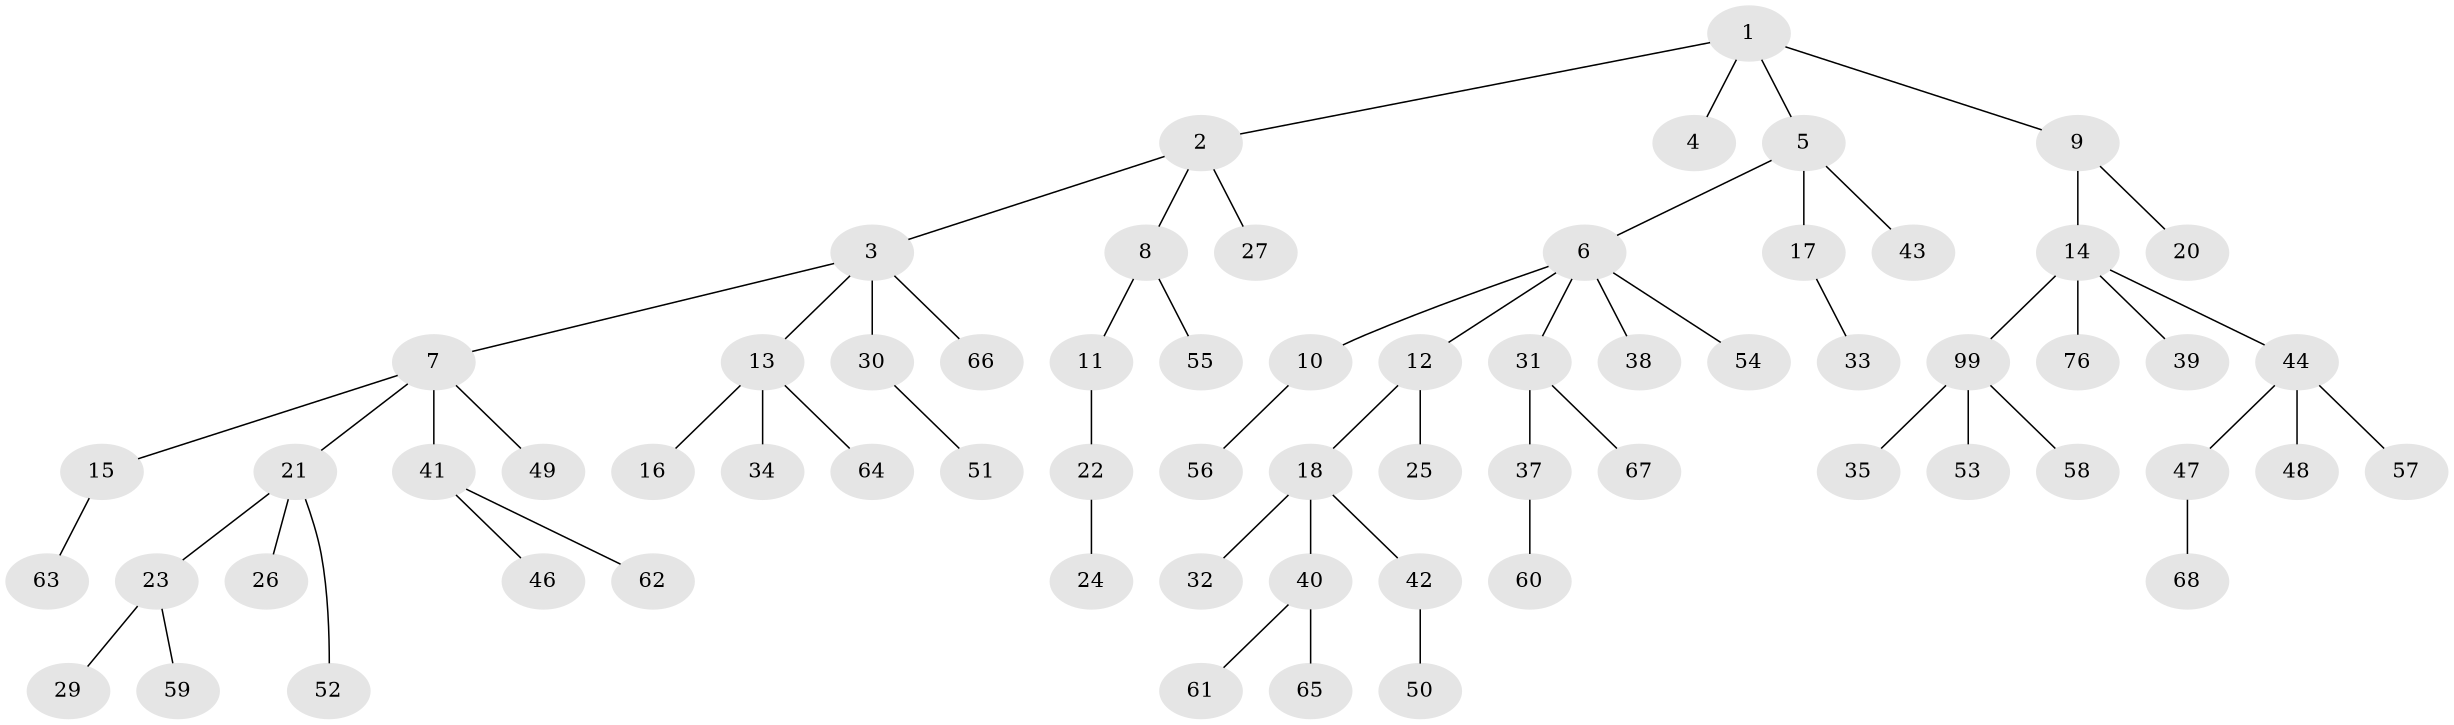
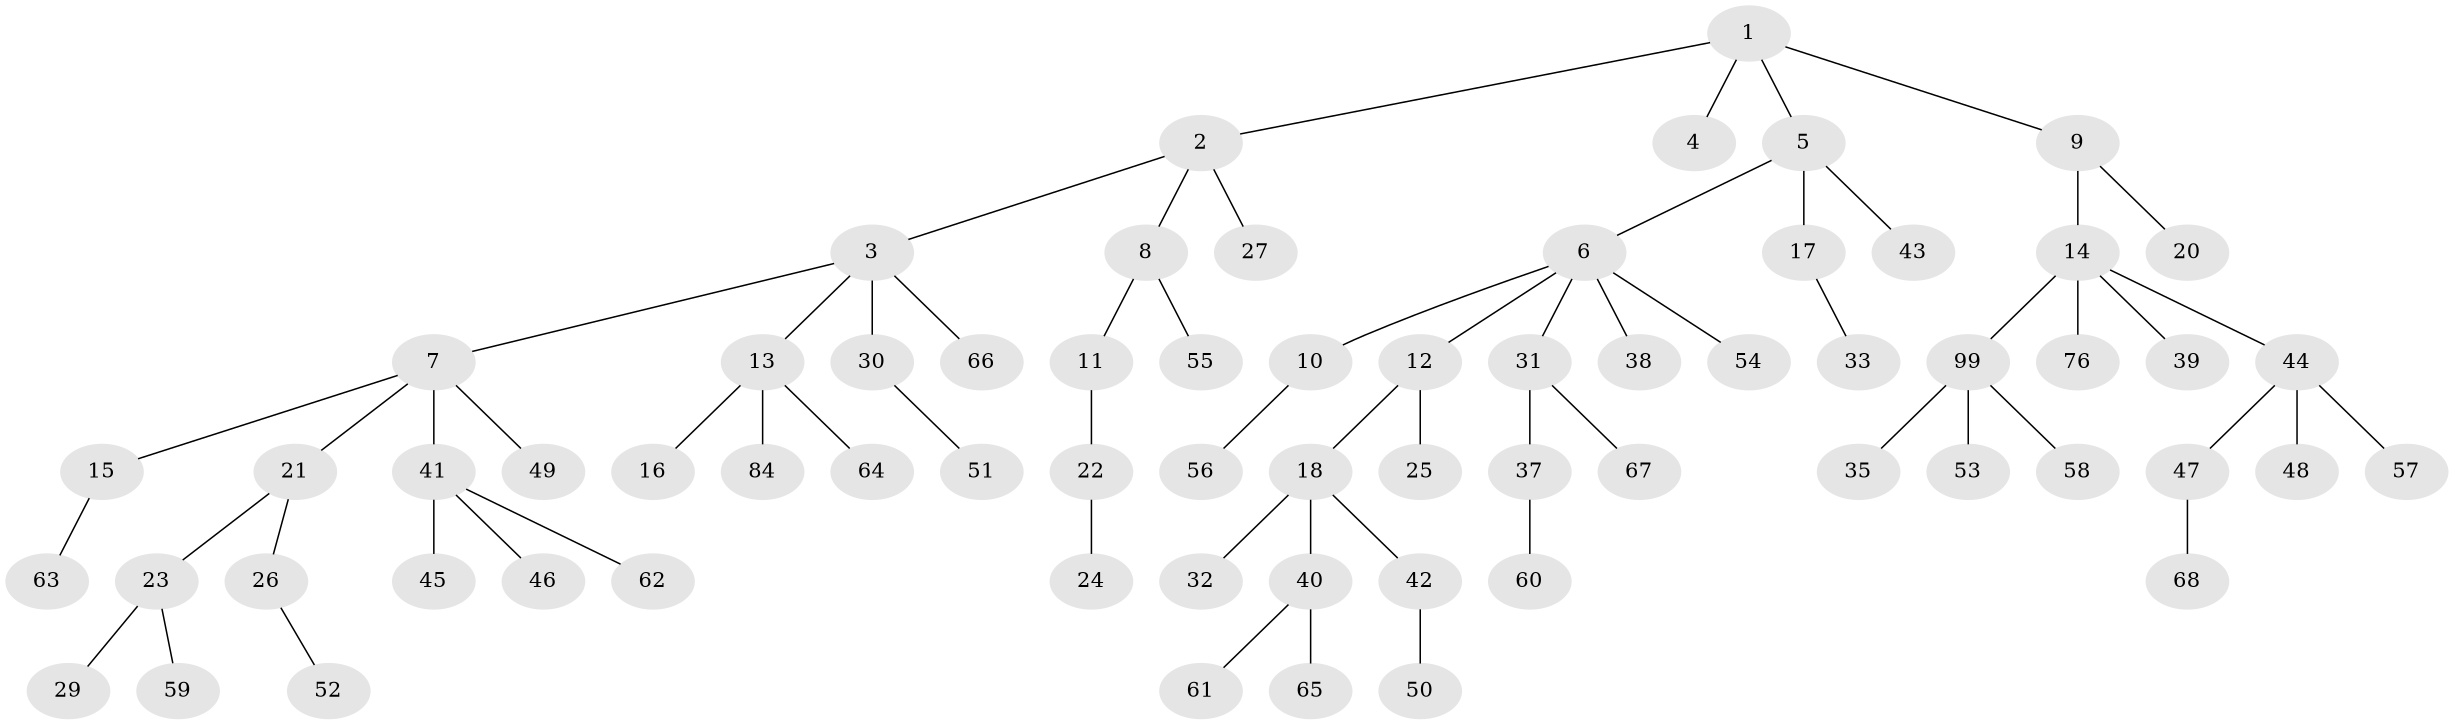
  graph {
    node [color=gray90 style=filled]
    1
    2
    4
    5
    9
    3
    8
    27
    6
    17
    43
    14
    20
    7
    13
    30
    66
    11
    55
    15
    21
    41
    49
    16
-   34
+   34 [label=84]
    64
    51
    10
    12
    31
    38
    54
    33
    56
    18
    25
    37
    67
    63
    23
    26
+   45
    46
    62
    22
    n46 [label=99]
    n47 [label=76]
    39
    44
    24
    32
    40
    42
    35
    53
    58
    47
    48
    57
    61
    65
    50
    29
    59
    52
    60
    68
    1 -- 2
    1 -- 4
    1 -- 5
    1 -- 9
    2 -- 3
    2 -- 8
    2 -- 27
    5 -- 6
    5 -- 17
    5 -- 43
    9 -- 14
    9 -- 20
    3 -- 7
    3 -- 13
    3 -- 30
    3 -- 66
    8 -- 11
    8 -- 55
    6 -- 10
    6 -- 12
    6 -- 31
    6 -- 38
    6 -- 54
    17 -- 33
    14 -- n46
    14 -- n47
    14 -- 39
    14 -- 44
    7 -- 15
    7 -- 21
    7 -- 41
    7 -- 49
    13 -- 16
    13 -- 34
    13 -- 64
    30 -- 51
    11 -- 22
    15 -- 63
    21 -- 23
    21 -- 26
+   41 -- 45
    41 -- 46
    41 -- 62
    10 -- 56
    12 -- 18
    12 -- 25
    31 -- 37
    31 -- 67
    18 -- 32
    18 -- 40
    18 -- 42
    37 -- 60
    23 -- 29
    23 -- 59
-   21 -- 52
+   26 -- 52
    22 -- 24
    n46 -- 35
    n46 -- 53
    n46 -- 58
    44 -- 47
    44 -- 48
    44 -- 57
    40 -- 61
    40 -- 65
    42 -- 50
    47 -- 68
  }
